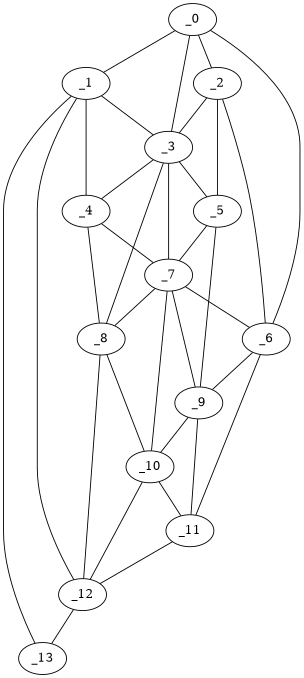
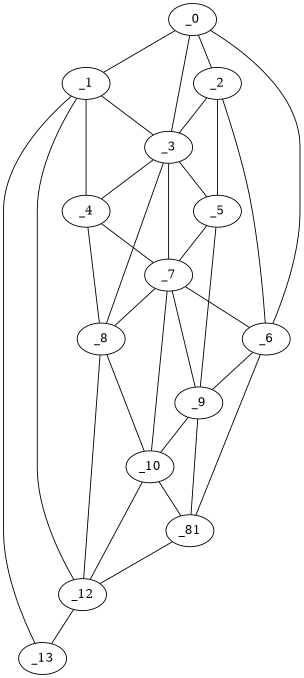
  graph {
    node [y=92]
    edge [valence=2]
    _0 [x=12 y=20]
    _1 [x=62 y=16]
    _2 [x=82]
    _3 [x=83 y=74]
    _6 [x=91 y=102]
    _4 [x=86 y=66]
    _12 [x=115 y=29]
    _13 [x=117 y=18]
    _5 [x=89]
    _8 [x=93 y=64]
    _7 [x=92 y=76]
    _9 [x=98 y=80]
-   _11 [x=109 y=62]
+   _11 [x=109 y=62 label=_81]
    _10 [x=102 y=64]
    _0 -- _1 [valence=1]
    _0 -- _2
    _0 -- _3 [valence=1]
    _0 -- _6 [valence=1]
    _1 -- _3
    _1 -- _4 [valence=1]
    _1 -- _12
    _1 -- _13 [valence=1]
    _2 -- _3
    _2 -- _6
    _2 -- _5
    _3 -- _4
    _3 -- _5
    _3 -- _8
    _3 -- _7 [valence=1]
    _6 -- _9 [valence=1]
    _6 -- _11 [valence=1]
    _4 -- _8 [valence=1]
    _4 -- _7
    _12 -- _13 [valence=1]
    _5 -- _7
    _5 -- _9 [valence=1]
    _8 -- _12
    _8 -- _10
    _7 -- _6
    _7 -- _8
    _7 -- _9
    _7 -- _10 [valence=1]
    _9 -- _11
    _9 -- _10 [valence=1]
    _11 -- _12 [valence=1]
    _10 -- _12 [valence=1]
    _10 -- _11
  }
